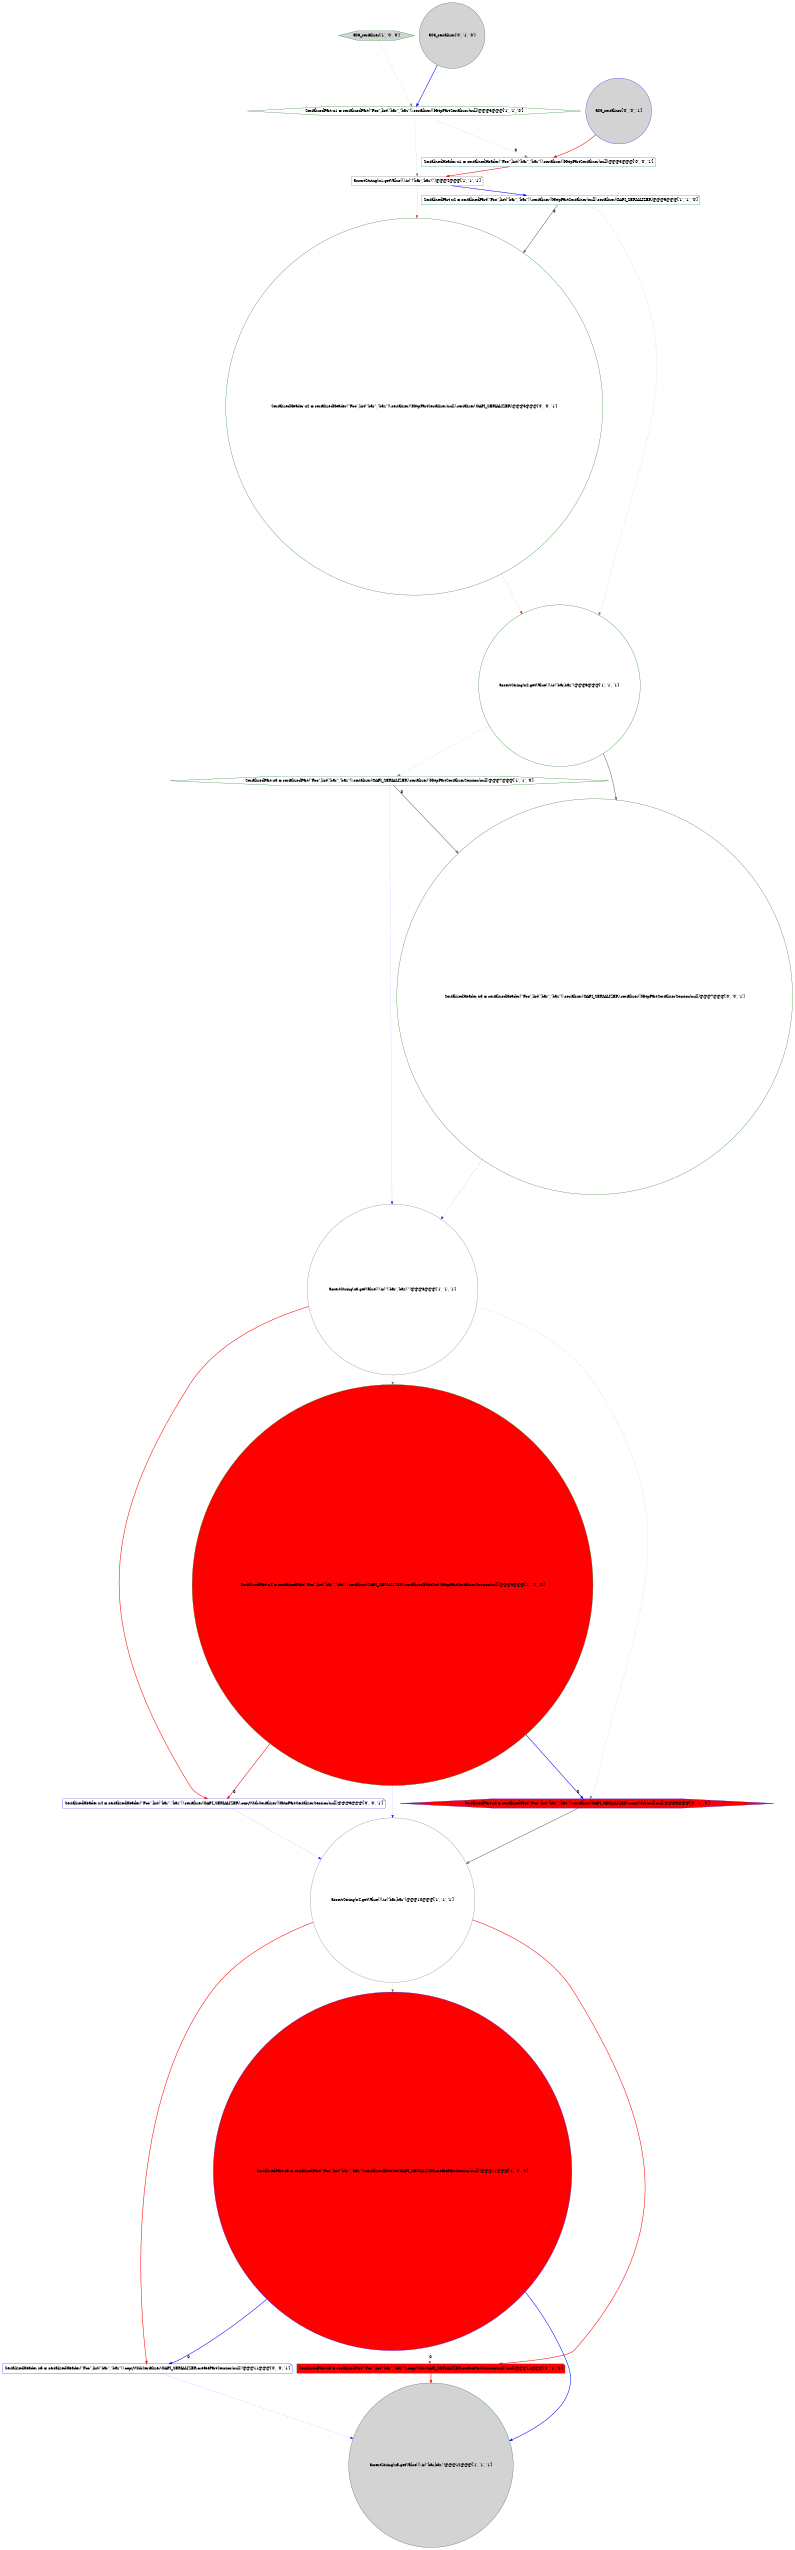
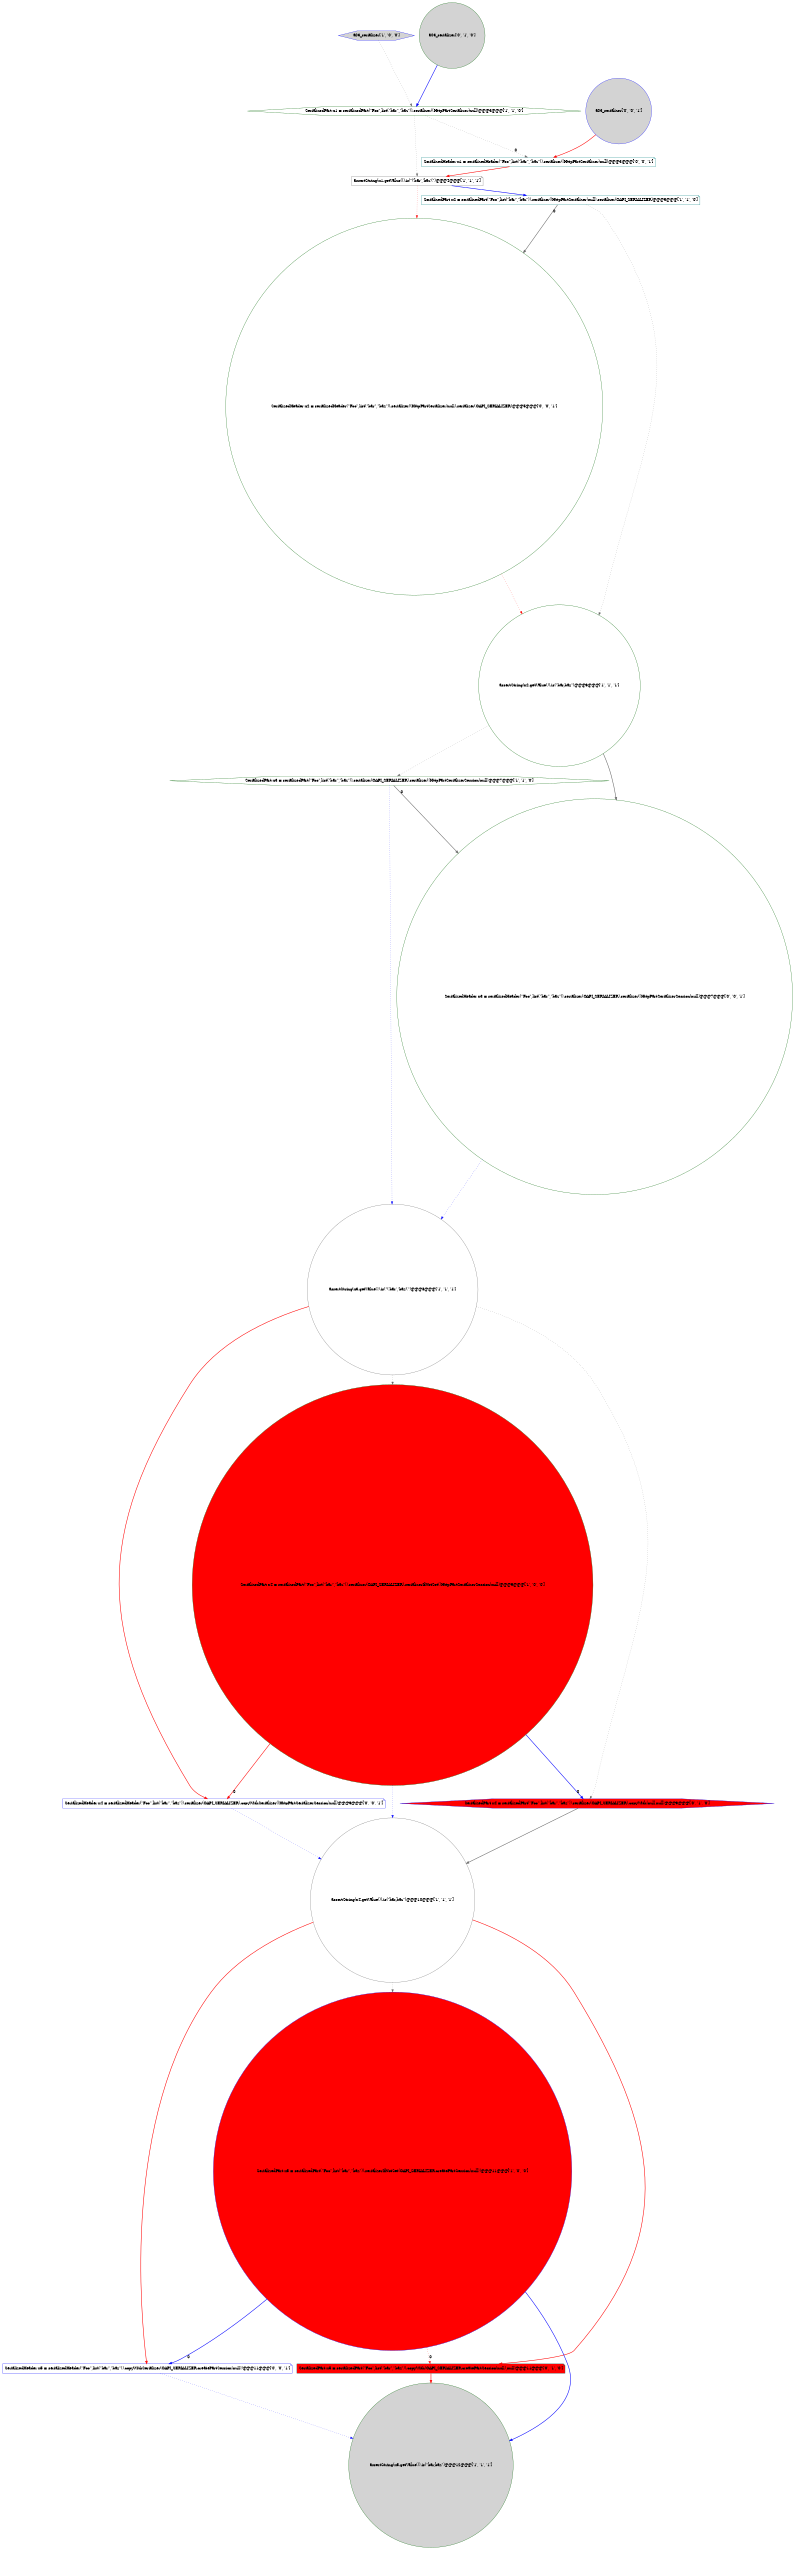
  digraph {
    fontname="DejaVu Serif"
    node [fillcolor=white shape=circle style=filled color=darkgreen fontname="DejaVu Serif"]
    edge [style=bold color=gray40 fontname="DejaVu Serif"]
    n1 [label="assertString(x3.getValue()).is(\"('bar','baz'(\")@@@8@@@['1', '1', '1']" color=gray40]
    n2 [label="SerializedHeader x4 = serializedHeader(\"Foo\",list(\"bar\",\"baz\")).serializer(OAPI_SERIALIZER).copyWithSerializer((HttpPartSerializerSession)null)@@@9@@@['0', '0', '1']" shape=note color=blue]
    n3 [fillcolor=red label="SerializedPart x4 = serializedPart(\"Foo\",list(\"bar\",\"baz\")).serializer(OAPI_SERIALIZER).copyWith(null,null)@@@9@@@['0', '1', '0']" shape=hexagon color=blue]
    n4 [fillcolor=red label="SerializedPart x4 = serializedPart(\"Foo\",list(\"bar\",\"baz\")).serializer(OAPI_SERIALIZER).serializerIfNotSet((HttpPartSerializerSession)null)@@@9@@@['1', '0', '0']"]
-   n5 [fillcolor=lightgray label="a03_serializer['1', '0', '0']" shape=hexagon]
+   n5 [fillcolor=lightgray label="a03_serializer['1', '0', '0']" shape=hexagon color=blue]
    n6 [label="SerializedPart x1 = serializedPart(\"Foo\",list(\"bar\",\"baz\")).serializer((HttpPartSerializer)null)@@@3@@@['1', '1', '0']" shape=hexagon]
    n7 [label="SerializedHeader x1 = serializedHeader(\"Foo\",list(\"bar\",\"baz\")).serializer((HttpPartSerializer)null)@@@3@@@['0', '0', '1']" shape=note color=teal]
    n8 [label="assertString(x1.getValue()).is(\"('bar','baz'(\")@@@4@@@['1', '1', '1']" shape=note color=gray40]
    n9 [fillcolor=lightgray label="a03_serializer['0', '0', '1']" color=blue]
    n10 [label="assertString(x4.getValue()).is(\"bar,baz\")@@@10@@@['1', '1', '1']" color=gray40]
    n11 [fillcolor=red label="SerializedPart x5 = serializedPart(\"Foo\",list(\"bar\",\"baz\")).serializerIfNotSet(OAPI_SERIALIZER.createPartSession(null))@@@11@@@['1', '0', '0']" color=blue]
    n12 [fillcolor=red label="SerializedPart x5 = serializedPart(\"Foo\",list(\"bar\",\"baz\")).copyWith(OAPI_SERIALIZER.createPartSession(null),null)@@@11@@@['0', '1', '0']" shape=note color=teal]
    n13 [label="SerializedHeader x5 = serializedHeader(\"Foo\",list(\"bar\",\"baz\")).copyWithSerializer(OAPI_SERIALIZER.createPartSession(null))@@@11@@@['0', '0', '1']" shape=note color=blue]
    n14 [label="SerializedHeader x2 = serializedHeader(\"Foo\",list(\"bar\",\"baz\")).serializer((HttpPartSerializer)null).serializer(OAPI_SERIALIZER)@@@5@@@['0', '0', '1']"]
    n15 [label="assertString(x2.getValue()).is(\"bar,baz\")@@@6@@@['1', '1', '1']"]
    n16 [fillcolor=lightgray label="assertString(x5.getValue()).is(\"bar,baz\")@@@12@@@['1', '1', '1']"]
    n17 [label="SerializedPart x2 = serializedPart(\"Foo\",list(\"bar\",\"baz\")).serializer((HttpPartSerializer)null).serializer(OAPI_SERIALIZER)@@@5@@@['1', '1', '0']" shape=note color=teal]
    n18 [label="SerializedPart x3 = serializedPart(\"Foo\",list(\"bar\",\"baz\")).serializer(OAPI_SERIALIZER).serializer((HttpPartSerializerSession)null)@@@7@@@['1', '1', '0']" shape=hexagon]
    n19 [label="SerializedHeader x3 = serializedHeader(\"Foo\",list(\"bar\",\"baz\")).serializer(OAPI_SERIALIZER).serializer((HttpPartSerializerSession)null)@@@7@@@['0', '0', '1']"]
    n20 [fillcolor=lightgray label="a03_serializer['0', '1', '0']"]
    n1 -> n2 [color=red]
    n1 -> n3 [style=dotted]
    n1 -> n4 [style=dotted]
    n2 -> n10 [style=dotted color=blue]
    n3 -> n10
    n4 -> n2 [label=0 color=red]
    n4 -> n3 [label=0 color=blue]
    n4 -> n10 [style=dotted color=blue]
    n5 -> n6 [style=dotted]
    n6 -> n7 [label=0 style=dotted]
    n6 -> n8 [style=dotted]
    n7 -> n8 [color=red]
    n8 -> n14 [style=dotted color=red]
    n8 -> n17 [color=blue]
    n9 -> n7 [color=red]
    n10 -> n11 [style=dotted]
    n10 -> n12 [color=red]
    n10 -> n13 [color=red]
    n11 -> n12 [label=0 style=dotted color=red]
    n11 -> n13 [label=0 color=blue]
    n11 -> n16 [color=blue]
    n12 -> n16 [color=red]
    n13 -> n16 [style=dotted color=blue]
    n14 -> n15 [style=dotted color=red]
    n15 -> n18 [style=dotted]
    n15 -> n19
    n17 -> n14 [label=0]
    n17 -> n15 [style=dotted]
    n18 -> n1 [style=dotted color=blue]
    n18 -> n19 [label=0]
    n19 -> n1 [style=dotted color=blue]
    n20 -> n6 [color=blue]
  }
